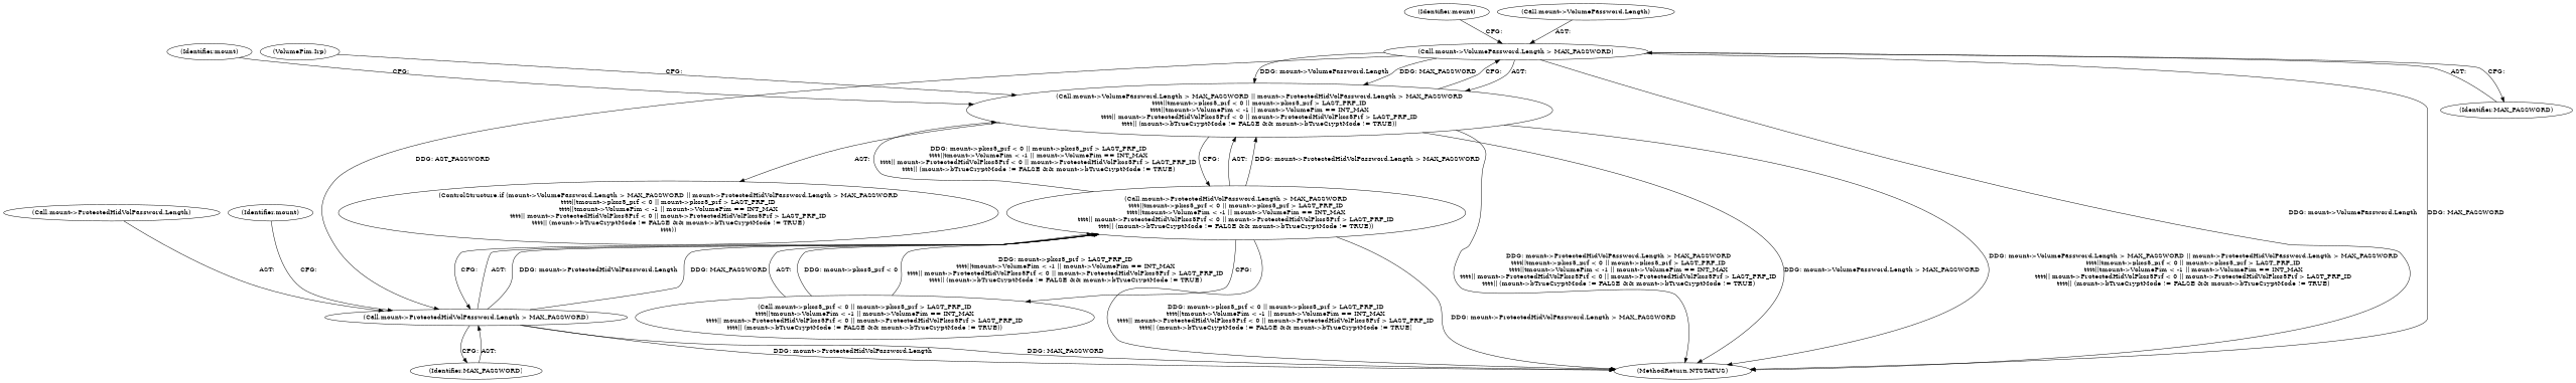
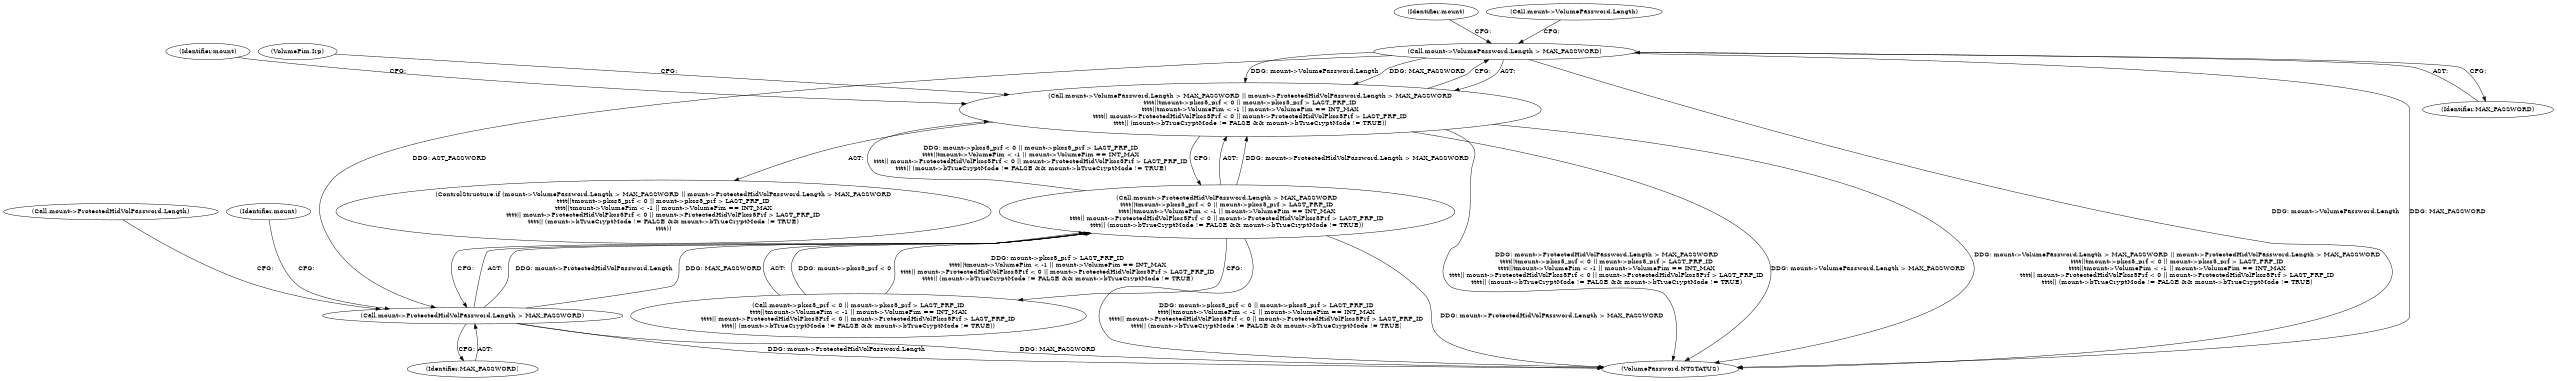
  digraph {
    fontname="DejaVu Serif"
    node [fontname="DejaVu Serif"]
    edge [fontname="DejaVu Serif"]
    n1 [label="(Call,mount->VolumePassword.Length > MAX_PASSWORD)"]
    n2 [label="(Call,mount->VolumePassword.Length > MAX_PASSWORD || mount->ProtectedHidVolPassword.Length > MAX_PASSWORD\n\t\t\t\t||\tmount->pkcs5_prf < 0 || mount->pkcs5_prf > LAST_PRF_ID\n\t\t\t\t||\tmount->VolumePim < -1 || mount->VolumePim == INT_MAX\n\t\t\t\t|| mount->ProtectedHidVolPkcs5Prf < 0 || mount->ProtectedHidVolPkcs5Prf > LAST_PRF_ID\n\t\t\t\t|| (mount->bTrueCryptMode != FALSE && mount->bTrueCryptMode != TRUE))"]
    n3 [label="(Call,mount->ProtectedHidVolPassword.Length > MAX_PASSWORD)"]
-   n4 [label="(MethodReturn,NTSTATUS)"]
+   n4 [label="(VolumePassword,NTSTATUS)"]
    n5 [label="(Identifier,MAX_PASSWORD)"]
    n6 [label="(Call,mount->ProtectedHidVolPassword.Length > MAX_PASSWORD\n\t\t\t\t||\tmount->pkcs5_prf < 0 || mount->pkcs5_prf > LAST_PRF_ID\n\t\t\t\t||\tmount->VolumePim < -1 || mount->VolumePim == INT_MAX\n\t\t\t\t|| mount->ProtectedHidVolPkcs5Prf < 0 || mount->ProtectedHidVolPkcs5Prf > LAST_PRF_ID\n\t\t\t\t|| (mount->bTrueCryptMode != FALSE && mount->bTrueCryptMode != TRUE))"]
    n7 [label="(ControlStructure,if (mount->VolumePassword.Length > MAX_PASSWORD || mount->ProtectedHidVolPassword.Length > MAX_PASSWORD\n\t\t\t\t||\tmount->pkcs5_prf < 0 || mount->pkcs5_prf > LAST_PRF_ID\n\t\t\t\t||\tmount->VolumePim < -1 || mount->VolumePim == INT_MAX\n\t\t\t\t|| mount->ProtectedHidVolPkcs5Prf < 0 || mount->ProtectedHidVolPkcs5Prf > LAST_PRF_ID\n\t\t\t\t|| (mount->bTrueCryptMode != FALSE && mount->bTrueCryptMode != TRUE)\n\t\t\t\t))"]
    n8 [label="(Identifier,MAX_PASSWORD)"]
    n9 [label="(Call,mount->pkcs5_prf < 0 || mount->pkcs5_prf > LAST_PRF_ID\n\t\t\t\t||\tmount->VolumePim < -1 || mount->VolumePim == INT_MAX\n\t\t\t\t|| mount->ProtectedHidVolPkcs5Prf < 0 || mount->ProtectedHidVolPkcs5Prf > LAST_PRF_ID\n\t\t\t\t|| (mount->bTrueCryptMode != FALSE && mount->bTrueCryptMode != TRUE))"]
    n10 [label="(Identifier,mount)"]
    n11 [label="(Call,mount->ProtectedHidVolPassword.Length)"]
    n12 [label="(Identifier,mount)"]
    n13 [label="(Identifier,mount)"]
    n14 [label="(VolumePim,Irp)"]
    n15 [label="(Call,mount->VolumePassword.Length)"]
    n1 -> n2 [label="AST: "]
    n1 -> n2 [label="DDG: mount->VolumePassword.Length"]
    n1 -> n2 [label="DDG: MAX_PASSWORD"]
    n1 -> n3 [label="DDG: AST_PASSWORD"]
    n1 -> n4 [label="DDG: mount->VolumePassword.Length"]
    n1 -> n4 [label="DDG: MAX_PASSWORD"]
    n1 -> n5 [label="CFG: "]
    n2 -> n1 [label="CFG: "]
    n2 -> n4 [label="DDG: mount->ProtectedHidVolPassword.Length > MAX_PASSWORD\n\t\t\t\t||\tmount->pkcs5_prf < 0 || mount->pkcs5_prf > LAST_PRF_ID\n\t\t\t\t||\tmount->VolumePim < -1 || mount->VolumePim == INT_MAX\n\t\t\t\t|| mount->ProtectedHidVolPkcs5Prf < 0 || mount->ProtectedHidVolPkcs5Prf > LAST_PRF_ID\n\t\t\t\t|| (mount->bTrueCryptMode != FALSE && mount->bTrueCryptMode != TRUE)"]
    n2 -> n4 [label="DDG: mount->VolumePassword.Length > MAX_PASSWORD"]
    n2 -> n4 [label="DDG: mount->VolumePassword.Length > MAX_PASSWORD || mount->ProtectedHidVolPassword.Length > MAX_PASSWORD\n\t\t\t\t||\tmount->pkcs5_prf < 0 || mount->pkcs5_prf > LAST_PRF_ID\n\t\t\t\t||\tmount->VolumePim < -1 || mount->VolumePim == INT_MAX\n\t\t\t\t|| mount->ProtectedHidVolPkcs5Prf < 0 || mount->ProtectedHidVolPkcs5Prf > LAST_PRF_ID\n\t\t\t\t|| (mount->bTrueCryptMode != FALSE && mount->bTrueCryptMode != TRUE)"]
    n2 -> n6 [label="CFG: "]
    n2 -> n7 [label="AST: "]
    n3 -> n4 [label="DDG: mount->ProtectedHidVolPassword.Length"]
    n3 -> n4 [label="DDG: MAX_PASSWORD"]
    n3 -> n6 [label="AST: "]
    n3 -> n6 [label="DDG: mount->ProtectedHidVolPassword.Length"]
    n3 -> n6 [label="DDG: MAX_PASSWORD"]
    n3 -> n8 [label="CFG: "]
    n5 -> n1 [label="AST: "]
    n6 -> n2 [label="AST: "]
    n6 -> n2 [label="DDG: mount->ProtectedHidVolPassword.Length > MAX_PASSWORD"]
    n6 -> n2 [label="DDG: mount->pkcs5_prf < 0 || mount->pkcs5_prf > LAST_PRF_ID\n\t\t\t\t||\tmount->VolumePim < -1 || mount->VolumePim == INT_MAX\n\t\t\t\t|| mount->ProtectedHidVolPkcs5Prf < 0 || mount->ProtectedHidVolPkcs5Prf > LAST_PRF_ID\n\t\t\t\t|| (mount->bTrueCryptMode != FALSE && mount->bTrueCryptMode != TRUE)"]
    n6 -> n3 [label="CFG: "]
    n6 -> n4 [label="DDG: mount->pkcs5_prf < 0 || mount->pkcs5_prf > LAST_PRF_ID\n\t\t\t\t||\tmount->VolumePim < -1 || mount->VolumePim == INT_MAX\n\t\t\t\t|| mount->ProtectedHidVolPkcs5Prf < 0 || mount->ProtectedHidVolPkcs5Prf > LAST_PRF_ID\n\t\t\t\t|| (mount->bTrueCryptMode != FALSE && mount->bTrueCryptMode != TRUE)"]
    n6 -> n4 [label="DDG: mount->ProtectedHidVolPassword.Length > MAX_PASSWORD"]
    n6 -> n9 [label="CFG: "]
    n8 -> n3 [label="AST: "]
    n9 -> n6 [label="AST: "]
    n9 -> n6 [label="DDG: mount->pkcs5_prf < 0"]
    n9 -> n6 [label="DDG: mount->pkcs5_prf > LAST_PRF_ID\n\t\t\t\t||\tmount->VolumePim < -1 || mount->VolumePim == INT_MAX\n\t\t\t\t|| mount->ProtectedHidVolPkcs5Prf < 0 || mount->ProtectedHidVolPkcs5Prf > LAST_PRF_ID\n\t\t\t\t|| (mount->bTrueCryptMode != FALSE && mount->bTrueCryptMode != TRUE)"]
    n10 -> n3 [label="CFG: "]
-   n11 -> n3 [label="AST: "]
+   n11 -> n3 [label="CFG: "]
    n12 -> n1 [label="CFG: "]
    n13 -> n2 [label="CFG: "]
    n14 -> n2 [label="CFG: "]
-   n15 -> n1 [label="AST: "]
+   n15 -> n1 [label="CFG: "]
  }
